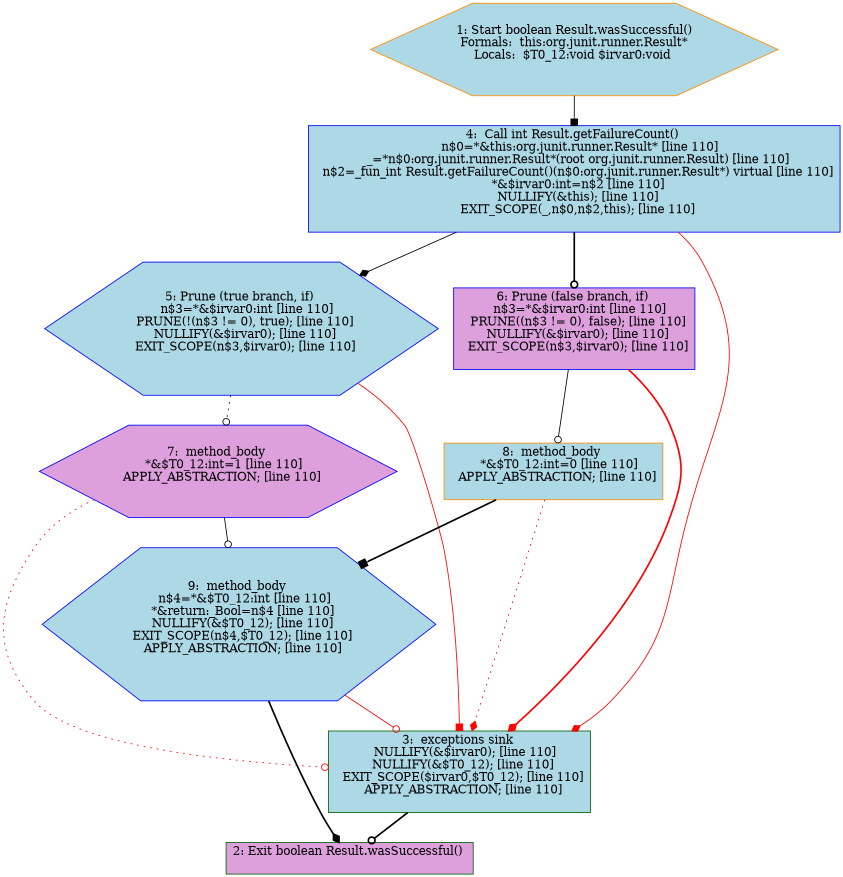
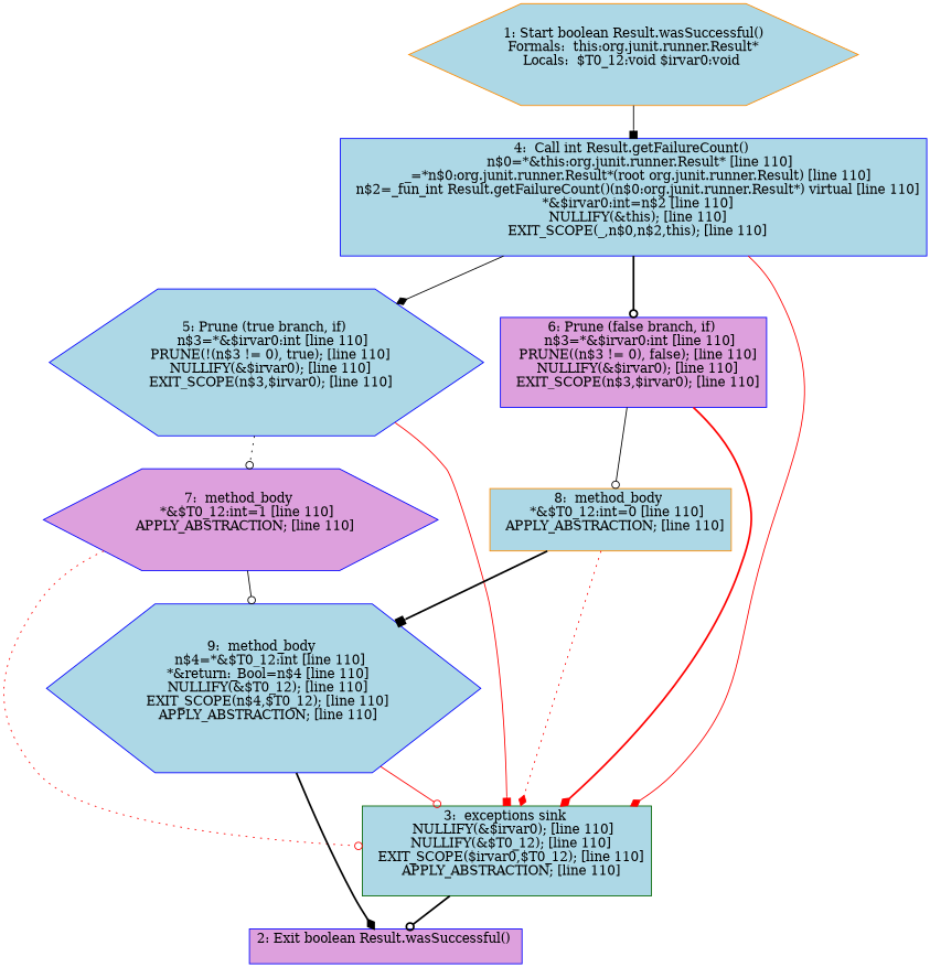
  digraph {
    node [color=blue style=filled fillcolor=lightblue shape=box]
    edge [style=solid arrowhead=odot]
    n1 [color=darkorange label="1: Start boolean Result.wasSuccessful()\nFormals:  this:org.junit.runner.Result*\nLocals:  $T0_12:void $irvar0:void \n  " shape=hexagon]
    n2 [label="4:  Call int Result.getFailureCount() \n   n$0=*&this:org.junit.runner.Result* [line 110]\n  _=*n$0:org.junit.runner.Result*(root org.junit.runner.Result) [line 110]\n  n$2=_fun_int Result.getFailureCount()(n$0:org.junit.runner.Result*) virtual [line 110]\n  *&$irvar0:int=n$2 [line 110]\n  NULLIFY(&this); [line 110]\n  EXIT_SCOPE(_,n$0,n$2,this); [line 110]\n "]
    n3 [label="3:  exceptions sink \n   NULLIFY(&$irvar0); [line 110]\n  NULLIFY(&$T0_12); [line 110]\n  EXIT_SCOPE($irvar0,$T0_12); [line 110]\n  APPLY_ABSTRACTION; [line 110]\n " color=darkgreen]
    n4 [label="5: Prune (true branch, if) \n   n$3=*&$irvar0:int [line 110]\n  PRUNE(!(n$3 != 0), true); [line 110]\n  NULLIFY(&$irvar0); [line 110]\n  EXIT_SCOPE(n$3,$irvar0); [line 110]\n " shape=hexagon]
    n5 [label="6: Prune (false branch, if) \n   n$3=*&$irvar0:int [line 110]\n  PRUNE((n$3 != 0), false); [line 110]\n  NULLIFY(&$irvar0); [line 110]\n  EXIT_SCOPE(n$3,$irvar0); [line 110]\n " fillcolor=plum]
-   n6 [color=darkgreen label="2: Exit boolean Result.wasSuccessful() \n  " fillcolor=plum]
+   n6 [label="2: Exit boolean Result.wasSuccessful() \n  " fillcolor=plum]
    n7 [label="7:  method_body \n   *&$T0_12:int=1 [line 110]\n  APPLY_ABSTRACTION; [line 110]\n " shape=hexagon fillcolor=plum]
    n8 [label="8:  method_body \n   *&$T0_12:int=0 [line 110]\n  APPLY_ABSTRACTION; [line 110]\n " color=darkorange]
    n9 [label="9:  method_body \n   n$4=*&$T0_12:int [line 110]\n  *&return:_Bool=n$4 [line 110]\n  NULLIFY(&$T0_12); [line 110]\n  EXIT_SCOPE(n$4,$T0_12); [line 110]\n  APPLY_ABSTRACTION; [line 110]\n " shape=hexagon]
    n1 -> n2 [arrowhead=box]
    n2 -> n3 [color=red arrowhead=diamond]
    n2 -> n4 [arrowhead=diamond]
    n2 -> n5 [style=bold]
    n3 -> n6 [style=bold]
    n4 -> n3 [color=red arrowhead=box]
    n4 -> n7 [style=dotted]
    n5 -> n3 [color=red style=bold arrowhead=diamond]
    n5 -> n8
    n7 -> n3 [color=red style=dotted]
    n7 -> n9
    n8 -> n3 [color=red style=dotted arrowhead=diamond]
    n8 -> n9 [style=bold arrowhead=box]
    n9 -> n3 [color=red]
    n9 -> n6 [style=bold arrowhead=diamond]
  }
